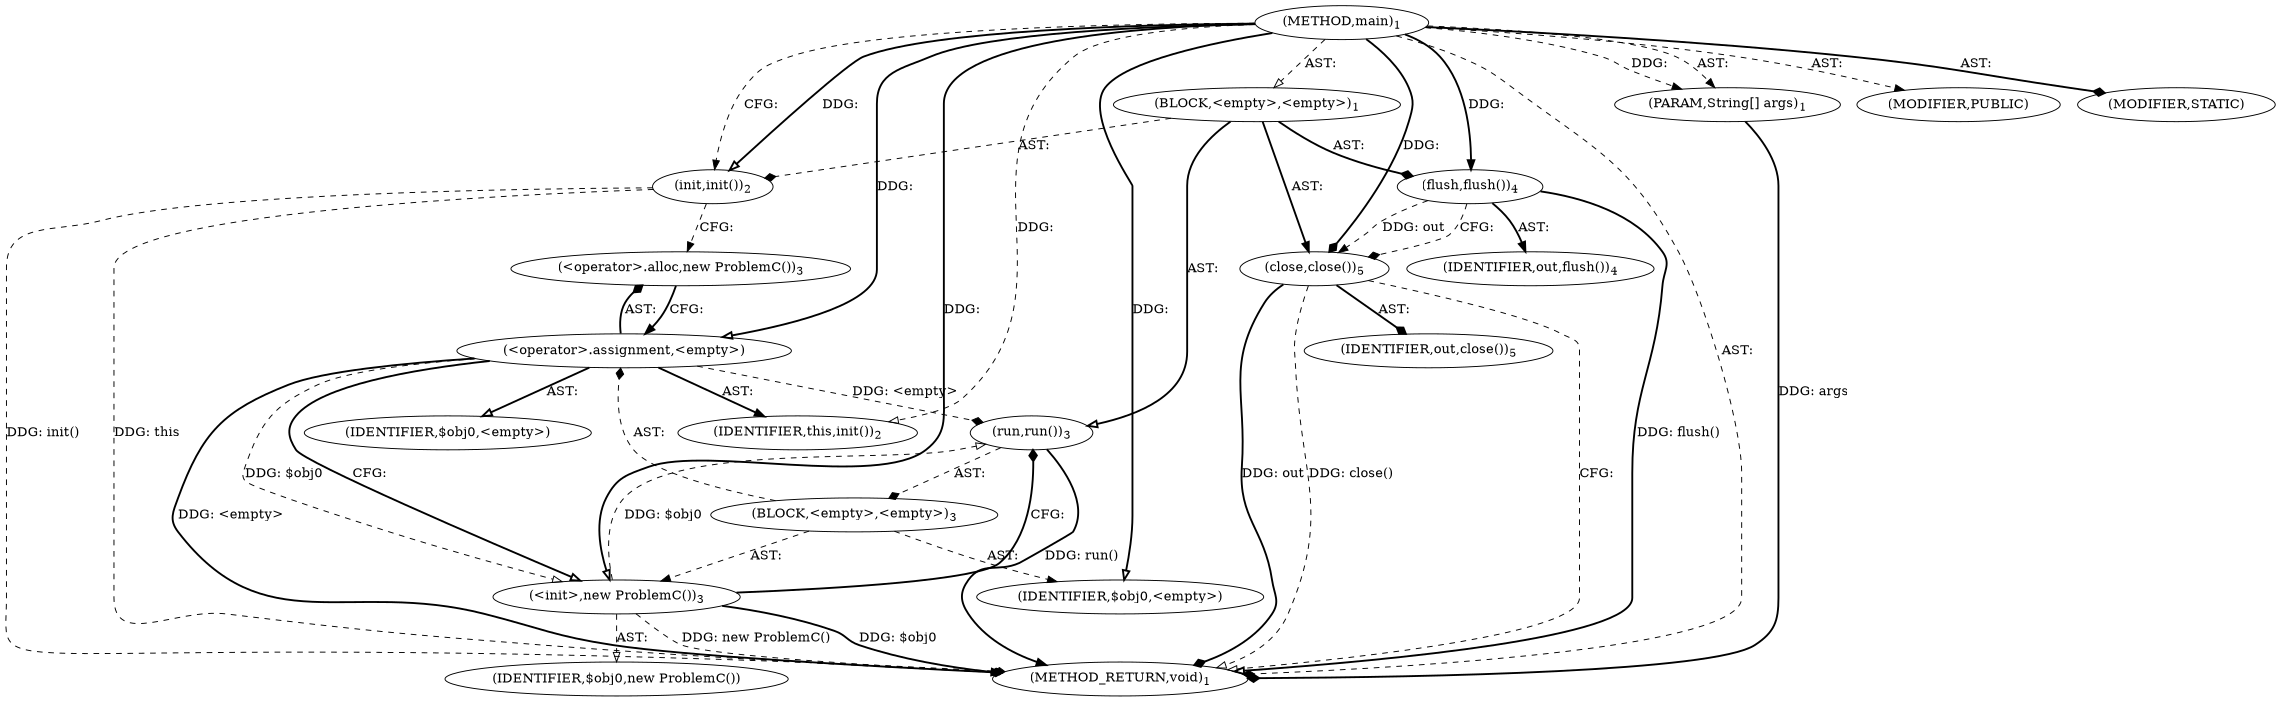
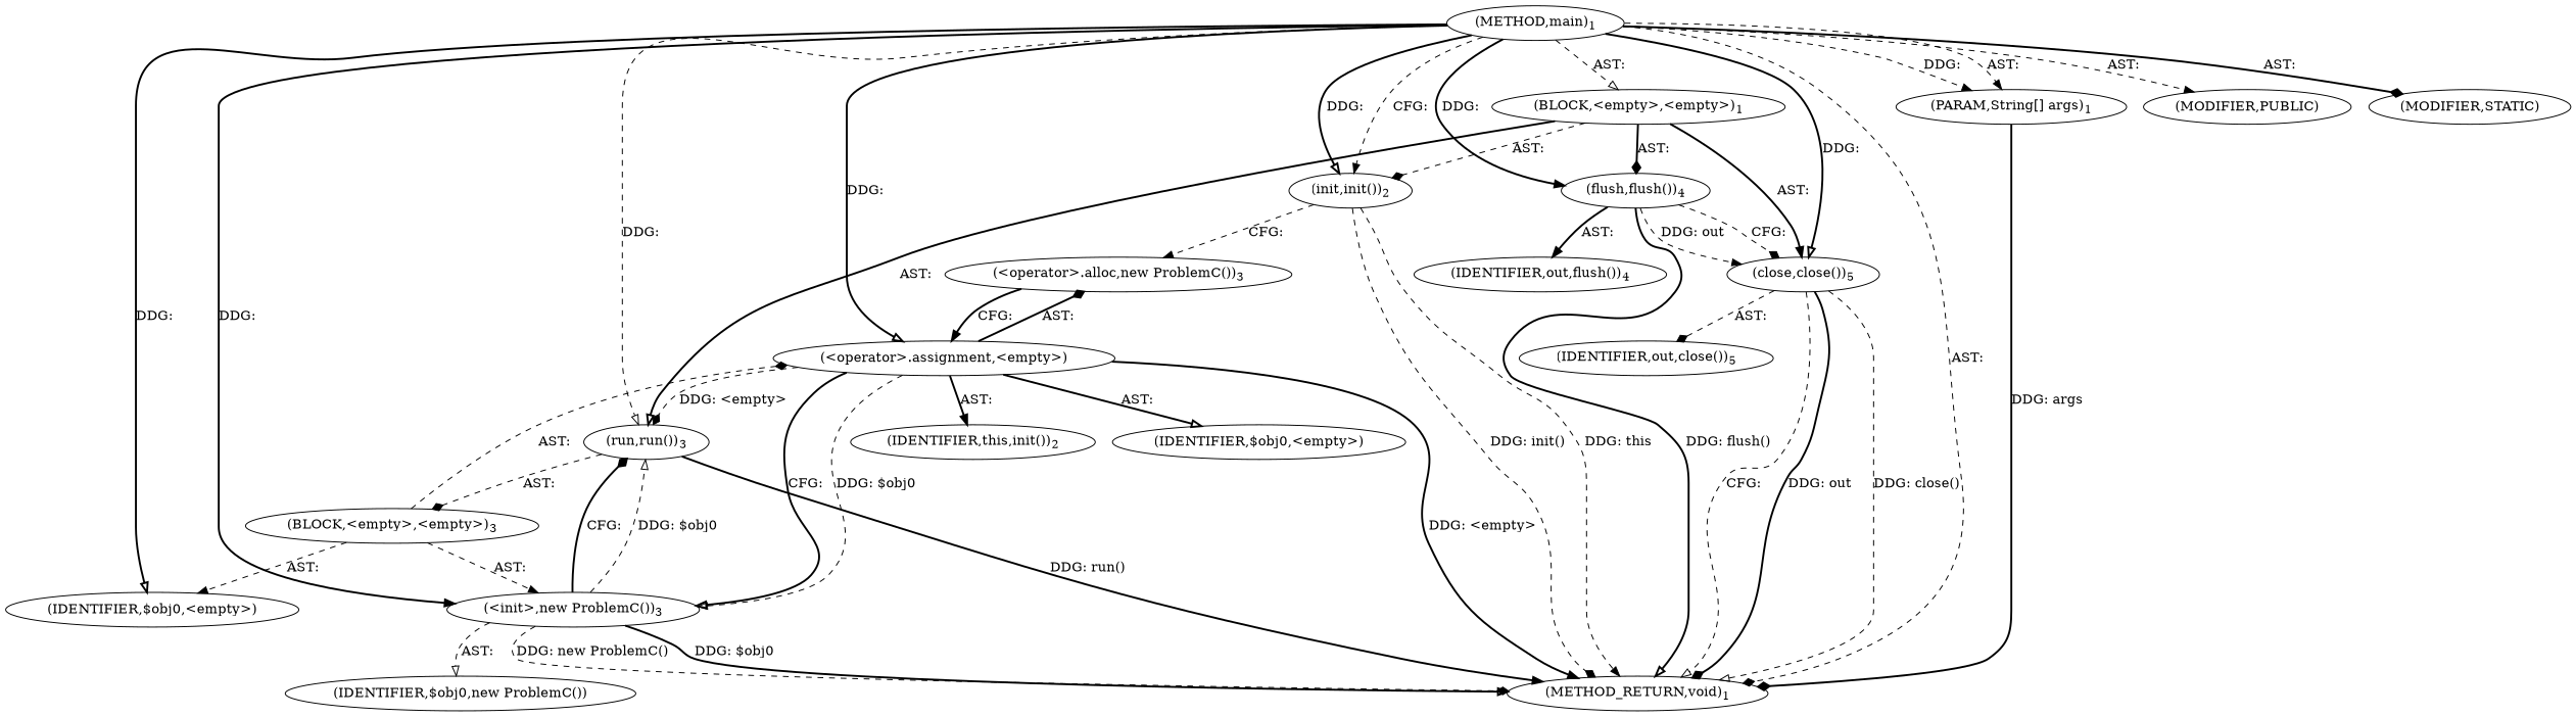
  digraph {
    edge [arrowhead=diamond style=dashed]
    n1 [label=<(METHOD,main)<SUB>1</SUB>>]
    n2 [label=<(PARAM,String[] args)<SUB>1</SUB>>]
    n3 [label=<(BLOCK,&lt;empty&gt;,&lt;empty&gt;)<SUB>1</SUB>>]
    n4 [label=<(init,init())<SUB>2</SUB>>]
    n5 [label=<(run,run())<SUB>3</SUB>>]
    n6 [label=<(&lt;operator&gt;.assignment,&lt;empty&gt;)>]
    n7 [label=<(&lt;init&gt;,new ProblemC())<SUB>3</SUB>>]
    n8 [label=<(IDENTIFIER,$obj0,&lt;empty&gt;)>]
    n9 [label=<(flush,flush())<SUB>4</SUB>>]
    n10 [label=<(close,close())<SUB>5</SUB>>]
    n11 [label=<(MODIFIER,PUBLIC)>]
    n12 [label=<(MODIFIER,STATIC)>]
    n13 [label=<(METHOD_RETURN,void)<SUB>1</SUB>>]
    n14 [label=<(&lt;operator&gt;.alloc,new ProblemC())<SUB>3</SUB>>]
    n15 [label=<(BLOCK,&lt;empty&gt;,&lt;empty&gt;)<SUB>3</SUB>>]
    n16 [label=<(IDENTIFIER,this,init())<SUB>2</SUB>>]
    n17 [label=<(IDENTIFIER,$obj0,&lt;empty&gt;)>]
    n18 [label=<(IDENTIFIER,$obj0,new ProblemC())>]
    n19 [label=<(IDENTIFIER,out,flush())<SUB>4</SUB>>]
    n20 [label=<(IDENTIFIER,out,close())<SUB>5</SUB>>]
    n1 -> n2 [arrowhead=normal label="AST: "]
    n1 -> n2 [arrowhead=normal label="DDG: "]
    n1 -> n3 [arrowhead=onormal label="AST: "]
    n1 -> n4 [arrowhead=normal label="CFG: "]
    n1 -> n4 [arrowhead=onormal label="DDG: " style=bold]
-   n1 -> n16 [arrowhead=onormal label="DDG: "]
+   n1 -> n5 [arrowhead=onormal label="DDG: "]
    n1 -> n6 [arrowhead=onormal label="DDG: " style=bold]
-   n1 -> n7 [arrowhead=onormal label="DDG: " style=bold]
+   n1 -> n7 [arrowhead=normal label="DDG: " style=bold]
    n1 -> n8 [arrowhead=onormal label="DDG: " style=bold]
    n1 -> n9 [arrowhead=normal label="DDG: " style=bold]
-   n1 -> n10 [label="DDG: " style=bold]
+   n1 -> n10 [arrowhead=onormal label="DDG: " style=bold]
    n1 -> n11 [arrowhead=normal label="AST: "]
    n1 -> n12 [label="AST: " style=bold]
    n1 -> n13 [label="AST: "]
    n2 -> n13 [label="DDG: args" style=bold]
    n3 -> n4 [label="AST: "]
    n3 -> n5 [arrowhead=onormal label="AST: " style=bold]
    n3 -> n9 [label="AST: " style=bold]
    n3 -> n10 [arrowhead=normal label="AST: " style=bold]
    n4 -> n13 [label="DDG: init()"]
    n4 -> n13 [arrowhead=normal label="DDG: this"]
    n4 -> n14 [arrowhead=normal label="CFG: "]
    n5 -> n13 [arrowhead=normal label="DDG: run()" style=bold]
    n5 -> n15 [label="AST: "]
    n6 -> n5 [label="DDG: &lt;empty&gt;"]
    n6 -> n7 [arrowhead=onormal label="CFG: " style=bold]
    n6 -> n7 [arrowhead=onormal label="DDG: $obj0"]
-   n6 -> n13 [label="DDG: &lt;empty&gt;" style=bold]
+   n6 -> n13 [arrowhead=normal label="DDG: &lt;empty&gt;" style=bold]
    n6 -> n14 [label="AST: " style=bold]
    n6 -> n16 [arrowhead=normal label="AST: " style=bold]
    n6 -> n17 [arrowhead=onormal label="AST: " style=bold]
    n7 -> n5 [label="CFG: " style=bold]
    n7 -> n5 [arrowhead=onormal label="DDG: $obj0"]
    n7 -> n13 [arrowhead=onormal label="DDG: $obj0" style=bold]
    n7 -> n13 [label="DDG: new ProblemC()"]
    n7 -> n18 [arrowhead=onormal label="AST: "]
    n9 -> n10 [label="CFG: "]
    n9 -> n10 [arrowhead=normal label="DDG: out"]
    n9 -> n13 [arrowhead=onormal label="DDG: flush()" style=bold]
    n9 -> n19 [arrowhead=normal label="AST: " style=bold]
    n10 -> n13 [arrowhead=onormal label="CFG: "]
    n10 -> n13 [label="DDG: out" style=bold]
    n10 -> n13 [arrowhead=onormal label="DDG: close()"]
-   n10 -> n20 [label="AST: " style=bold]
+   n10 -> n20 [label="AST: "]
    n14 -> n6 [arrowhead=normal label="CFG: " style=bold]
    n15 -> n6 [label="AST: "]
    n15 -> n7 [arrowhead=normal label="AST: "]
    n15 -> n8 [arrowhead=normal label="AST: "]
  }
